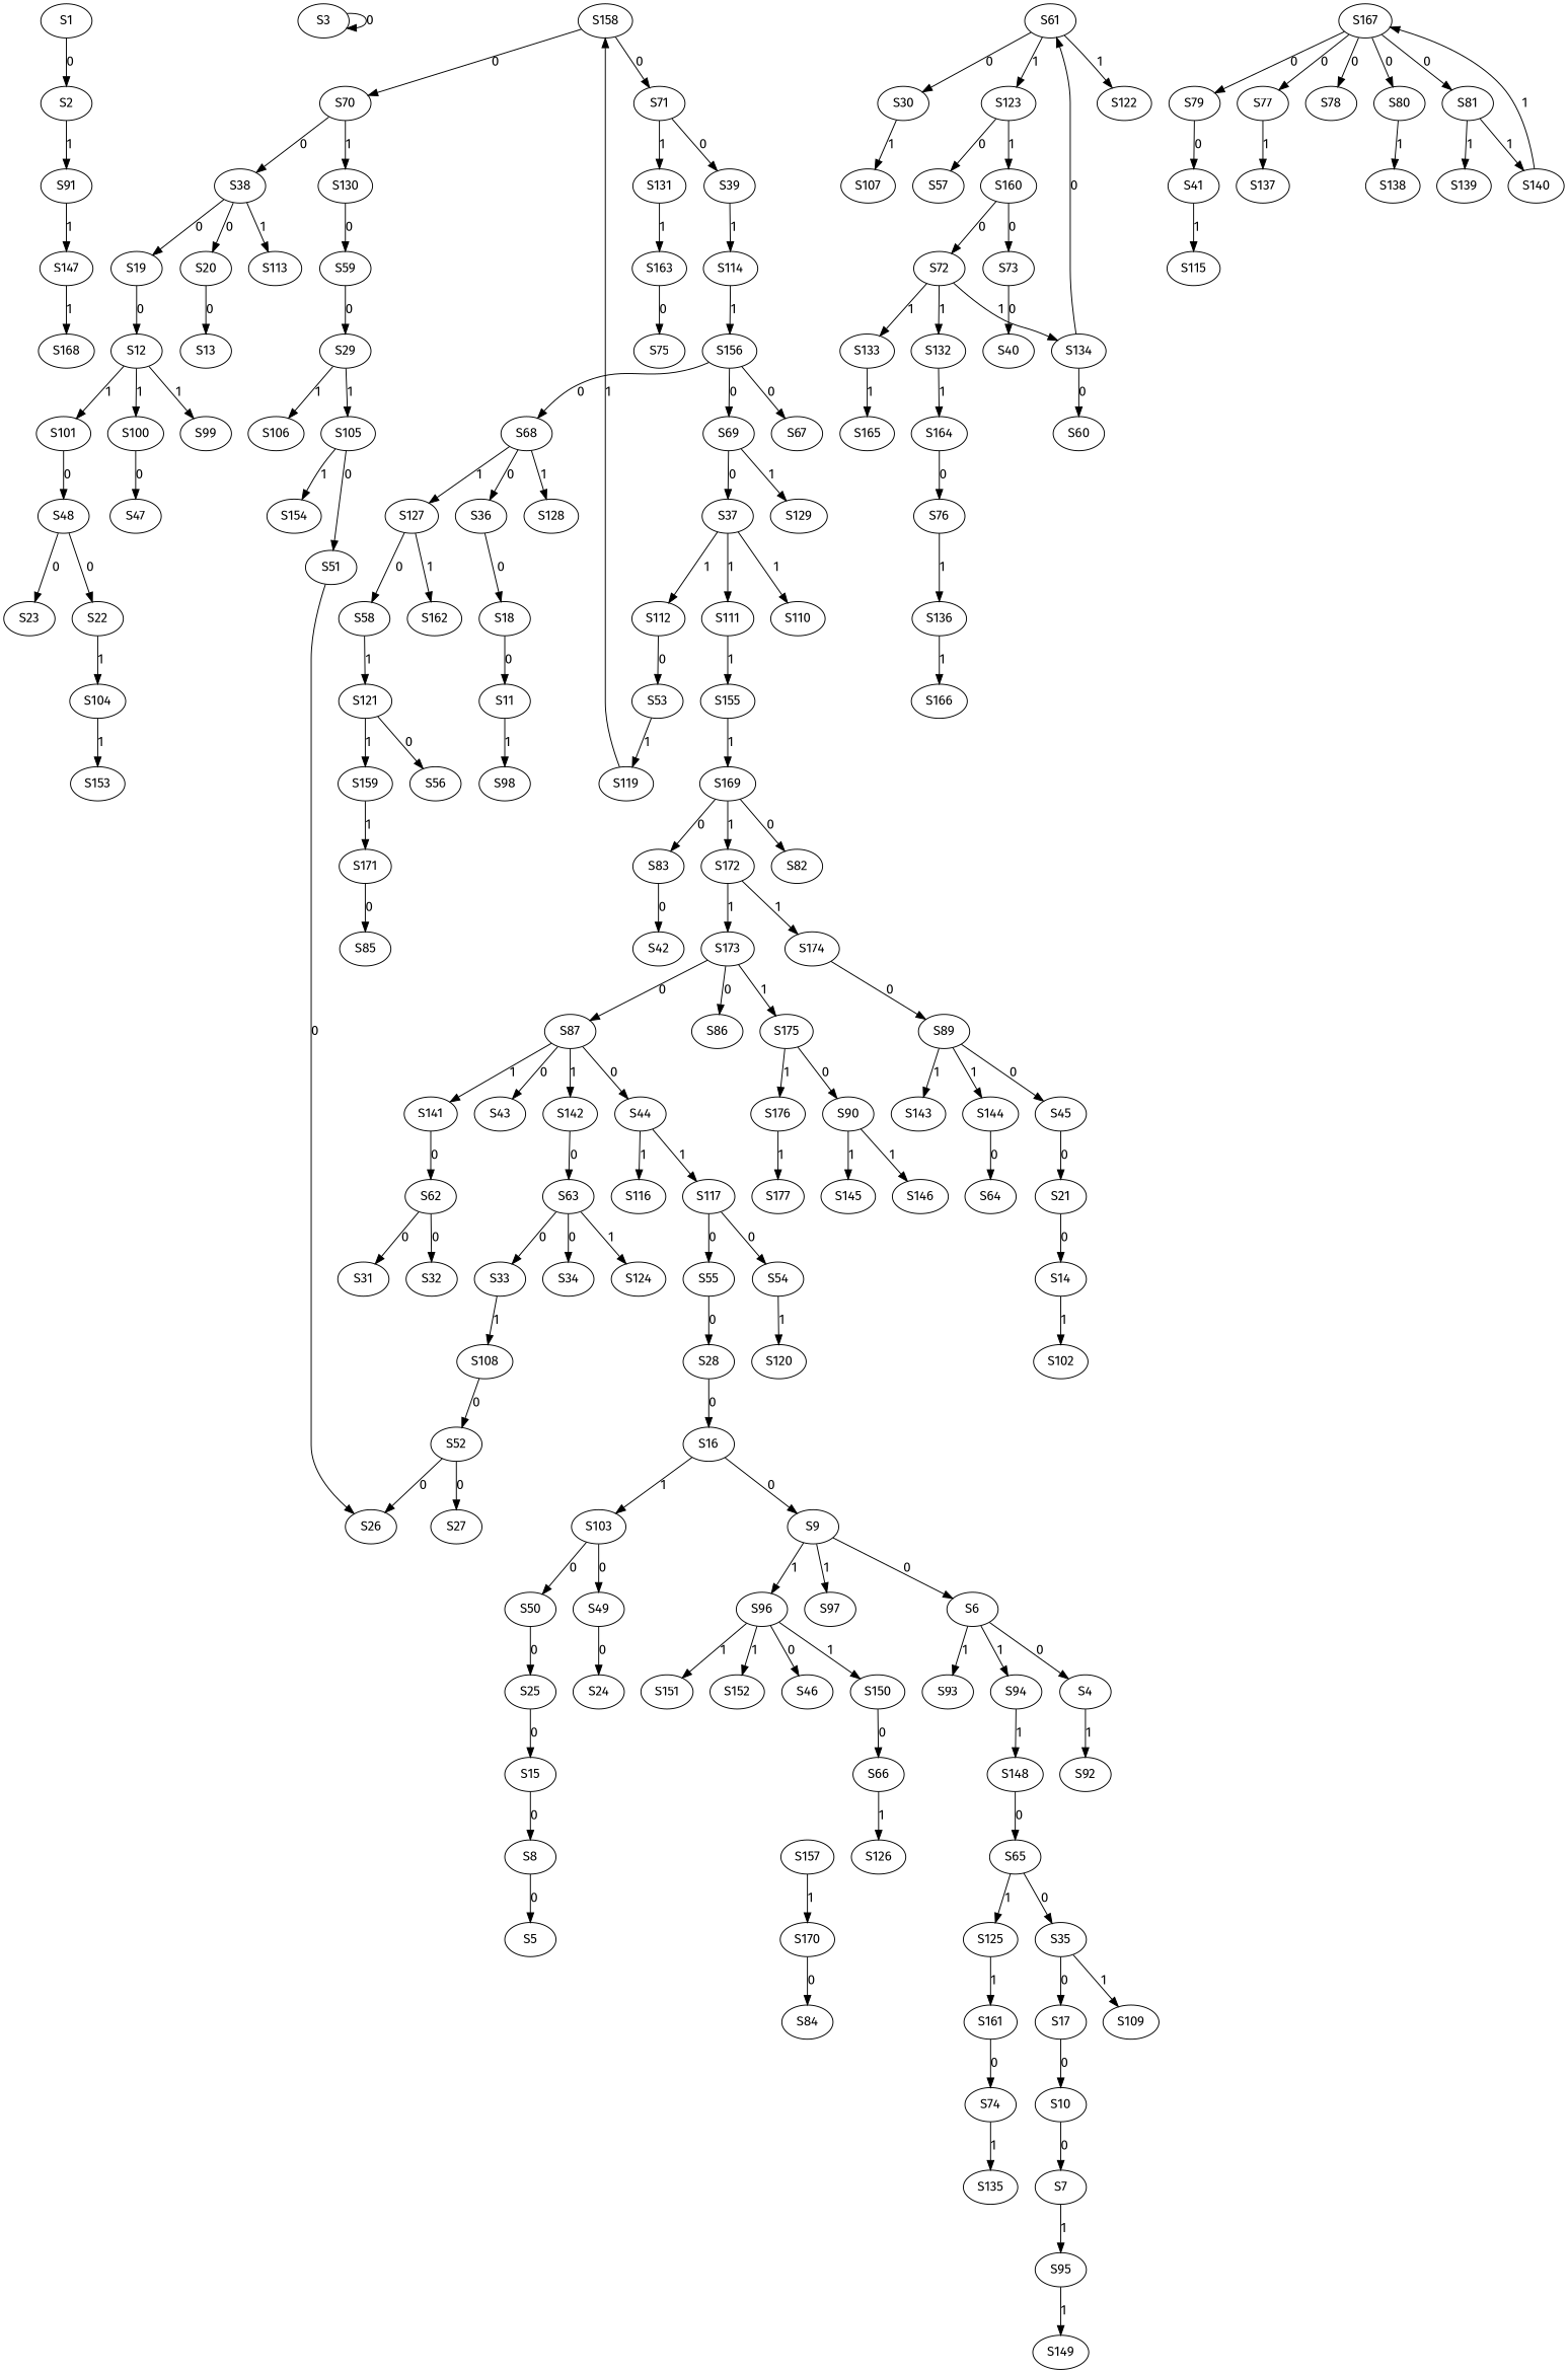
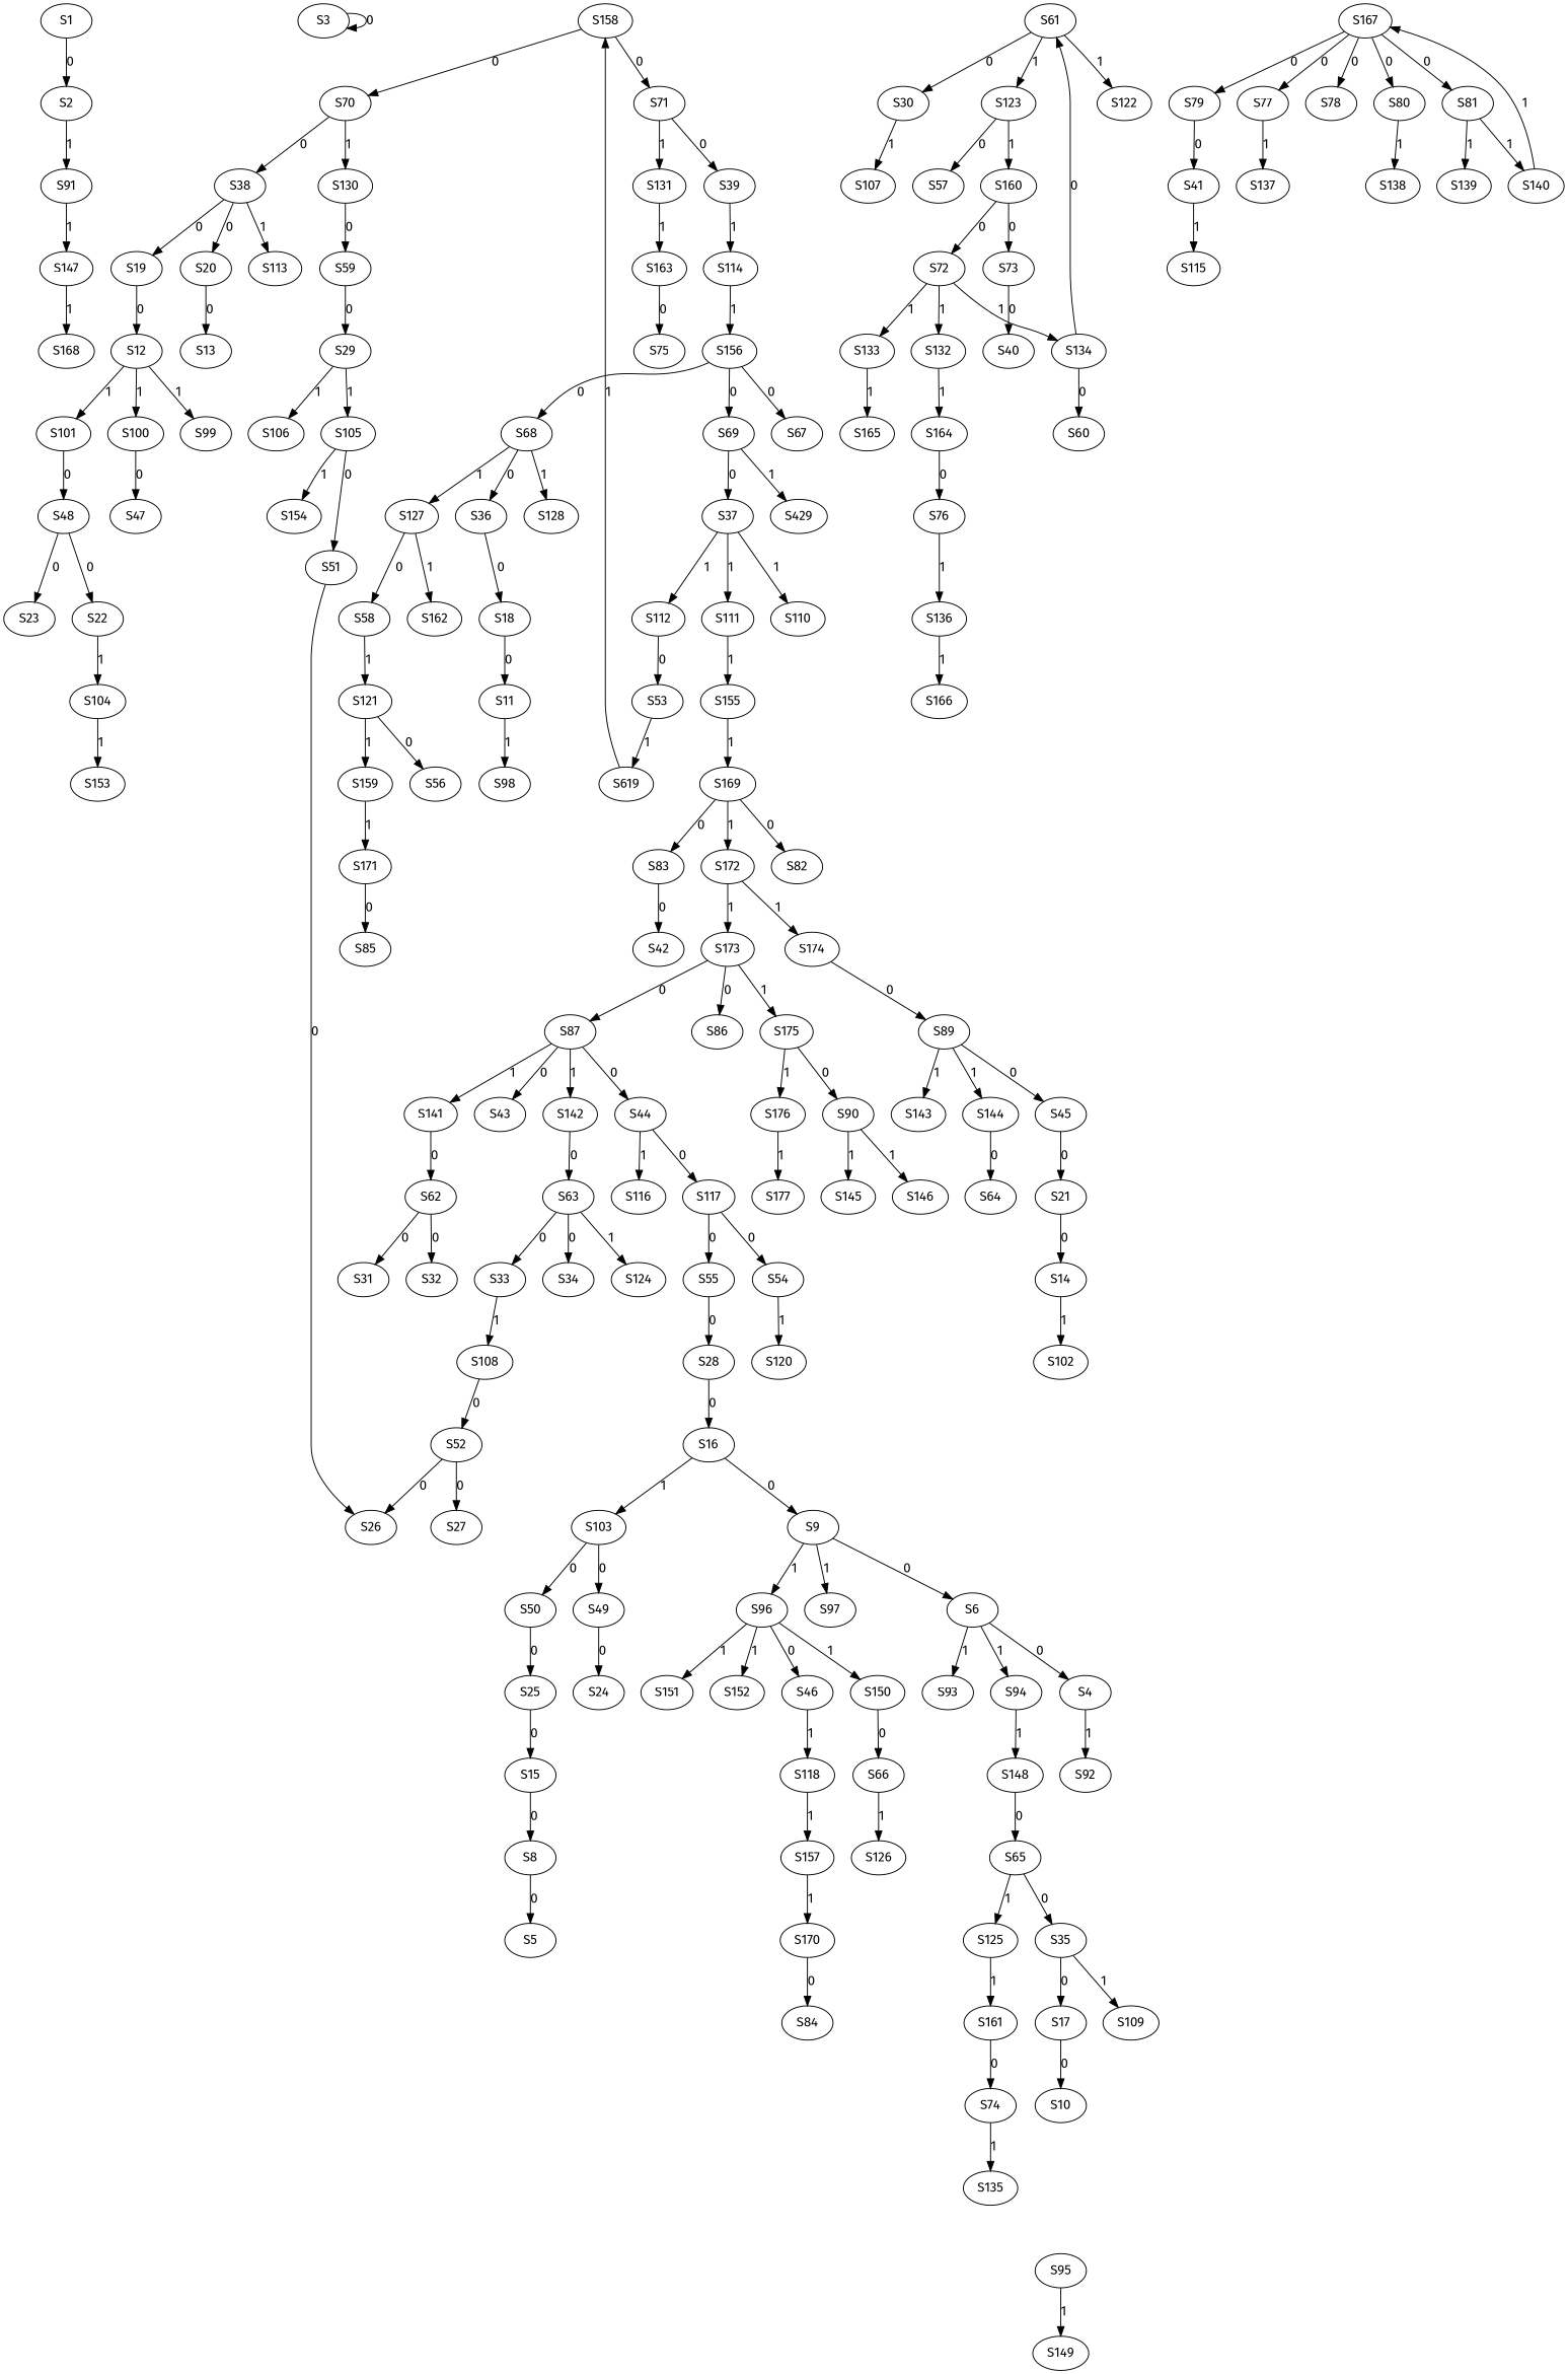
  strict digraph {
    fontname="Fira Sans"
    node [fontname="Fira Sans"]
    edge [fontname="Fira Sans"]
    S1
    S2
    S91
    S147
    S3
    S6
    S4
    S93
    S94
    S92
    S148
    S8
    S5
    S9
    S96
    S97
    S46
    S150
    S151
    S152
    S10
-   S7
    S95
    S149
    S15
    S16
    S103
    S49
    S50
    S17
    S18
    S11
    S98
    S19
    S12
    S100
    S101
    S99
    S47
    S48
    S20
    S13
    S21
    S14
    S102
    S25
    S28
    S35
    S109
    S36
    S38
    S113
    S45
    S22
    S23
    S104
    S153
    S24
    S52
    S26
    S27
    S55
    S59
    S29
    S105
    S106
    S51
    S154
    S61
    S30
    S123
    S122
    S107
    S57
    S160
    S62
    S31
    S32
    S63
    S33
    S34
    S124
    S108
    S65
    S125
    S161
    S68
    S127
    S128
    S58
    S162
    S69
    S37
-   S129
+   S129 [label=S429]
    S112
    S110
    S111
    S53
    S155
    S70
    S130
    S71
    S39
    S131
    S114
    S163
    S156
    S73
    S40
    S79
    S41
    S115
    S83
    S42
    S87
    S43
    S44
    S141
    S142
    S117
    S116
    S54
    S89
    S144
    S143
    S64
+   S118
    S66
    S157
-   S119
+   S119 [label=S619]
    S158
    S120
    S121
    S56
    S159
    S171
    S72
    S134
    S60
    S126
    S67
    S132
    S133
    S164
    S165
    S74
    S135
    S75
    S76
    S136
    S166
    S167
    S77
    S78
    S80
    S81
    S137
    S138
    S139
    S140
    S169
    S82
    S172
    S173
    S174
    S170
    S84
    S85
    S86
    S175
    S90
    S176
    S145
    S146
    S177
    S168
    S1 -> S2 [label=0]
    S2 -> S91 [label=1]
    S91 -> S147 [label=1]
    S147 -> S168 [label=1]
    S3 -> S3 [label=0]
    S6 -> S4 [label=0]
    S6 -> S93 [label=1]
    S6 -> S94 [label=1]
    S4 -> S92 [label=1]
    S94 -> S148 [label=1]
    S148 -> S65 [label=0]
    S8 -> S5 [label=0]
    S9 -> S6 [label=0]
    S9 -> S96 [label=1]
    S9 -> S97 [label=1]
    S96 -> S46 [label=0]
    S96 -> S150 [label=1]
    S96 -> S151 [label=1]
    S96 -> S152 [label=1]
+   S46 -> S118 [label=1]
    S150 -> S66 [label=0]
-   S10 -> S7 [label=0]
-   S7 -> S95 [label=1]
    S95 -> S149 [label=1]
    S15 -> S8 [label=0]
    S16 -> S9 [label=0]
    S16 -> S103 [label=1]
    S103 -> S49 [label=0]
    S103 -> S50 [label=0]
    S49 -> S24 [label=0]
    S50 -> S25 [label=0]
    S17 -> S10 [label=0]
    S18 -> S11 [label=0]
    S11 -> S98 [label=1]
    S19 -> S12 [label=0]
    S12 -> S100 [label=1]
    S12 -> S101 [label=1]
    S12 -> S99 [label=1]
    S100 -> S47 [label=0]
    S101 -> S48 [label=0]
    S48 -> S22 [label=0]
    S48 -> S23 [label=0]
    S20 -> S13 [label=0]
    S21 -> S14 [label=0]
    S14 -> S102 [label=1]
    S25 -> S15 [label=0]
    S28 -> S16 [label=0]
    S35 -> S17 [label=0]
    S35 -> S109 [label=1]
    S36 -> S18 [label=0]
    S38 -> S19 [label=0]
    S38 -> S20 [label=0]
    S38 -> S113 [label=1]
    S45 -> S21 [label=0]
    S22 -> S104 [label=1]
    S104 -> S153 [label=1]
    S52 -> S26 [label=0]
    S52 -> S27 [label=0]
    S55 -> S28 [label=0]
    S59 -> S29 [label=0]
    S29 -> S105 [label=1]
    S29 -> S106 [label=1]
    S105 -> S51 [label=0]
    S105 -> S154 [label=1]
    S51 -> S26 [label=0]
    S61 -> S30 [label=0]
    S61 -> S123 [label=1]
    S61 -> S122 [label=1]
    S30 -> S107 [label=1]
    S123 -> S57 [label=0]
    S123 -> S160 [label=1]
    S160 -> S73 [label=0]
    S160 -> S72 [label=0]
    S62 -> S31 [label=0]
    S62 -> S32 [label=0]
    S63 -> S33 [label=0]
    S63 -> S34 [label=0]
    S63 -> S124 [label=1]
    S33 -> S108 [label=1]
    S108 -> S52 [label=0]
    S65 -> S35 [label=0]
    S65 -> S125 [label=1]
    S125 -> S161 [label=1]
    S161 -> S74 [label=0]
    S68 -> S36 [label=0]
    S68 -> S127 [label=1]
    S68 -> S128 [label=1]
    S127 -> S58 [label=0]
    S127 -> S162 [label=1]
    S58 -> S121 [label=1]
    S69 -> S37 [label=0]
    S69 -> S129 [label=1]
    S37 -> S112 [label=1]
    S37 -> S110 [label=1]
    S37 -> S111 [label=1]
    S112 -> S53 [label=0]
    S111 -> S155 [label=1]
    S53 -> S119 [label=1]
    S155 -> S169 [label=1]
    S70 -> S38 [label=0]
    S70 -> S130 [label=1]
    S130 -> S59 [label=0]
    S71 -> S39 [label=0]
    S71 -> S131 [label=1]
    S39 -> S114 [label=1]
    S131 -> S163 [label=1]
    S114 -> S156 [label=1]
    S163 -> S75 [label=0]
    S156 -> S68 [label=0]
    S156 -> S69 [label=0]
    S156 -> S67 [label=0]
    S73 -> S40 [label=0]
    S79 -> S41 [label=0]
    S41 -> S115 [label=1]
    S83 -> S42 [label=0]
    S87 -> S43 [label=0]
    S87 -> S44 [label=0]
    S87 -> S141 [label=1]
    S87 -> S142 [label=1]
-   S44 -> S117 [label=1]
+   S44 -> S117 [label=0]
    S44 -> S116 [label=1]
    S141 -> S62 [label=0]
    S142 -> S63 [label=0]
    S117 -> S55 [label=0]
    S117 -> S54 [label=0]
    S54 -> S120 [label=1]
    S89 -> S45 [label=0]
    S89 -> S144 [label=1]
    S89 -> S143 [label=1]
    S144 -> S64 [label=0]
+   S118 -> S157 [label=1]
    S66 -> S126 [label=1]
    S157 -> S170 [label=1]
    S119 -> S158 [label=1]
    S158 -> S70 [label=0]
    S158 -> S71 [label=0]
    S121 -> S56 [label=0]
    S121 -> S159 [label=1]
    S159 -> S171 [label=1]
    S171 -> S85 [label=0]
    S72 -> S134 [label=1]
    S72 -> S132 [label=1]
    S72 -> S133 [label=1]
    S134 -> S61 [label=0]
    S134 -> S60 [label=0]
    S132 -> S164 [label=1]
    S133 -> S165 [label=1]
    S164 -> S76 [label=0]
    S74 -> S135 [label=1]
    S76 -> S136 [label=1]
    S136 -> S166 [label=1]
    S167 -> S79 [label=0]
    S167 -> S77 [label=0]
    S167 -> S78 [label=0]
    S167 -> S80 [label=0]
    S167 -> S81 [label=0]
    S77 -> S137 [label=1]
    S80 -> S138 [label=1]
    S81 -> S139 [label=1]
    S81 -> S140 [label=1]
    S140 -> S167 [label=1]
    S169 -> S83 [label=0]
    S169 -> S82 [label=0]
    S169 -> S172 [label=1]
    S172 -> S173 [label=1]
    S172 -> S174 [label=1]
    S173 -> S87 [label=0]
    S173 -> S86 [label=0]
    S173 -> S175 [label=1]
    S174 -> S89 [label=0]
    S170 -> S84 [label=0]
    S175 -> S90 [label=0]
    S175 -> S176 [label=1]
    S90 -> S145 [label=1]
    S90 -> S146 [label=1]
    S176 -> S177 [label=1]
  }
